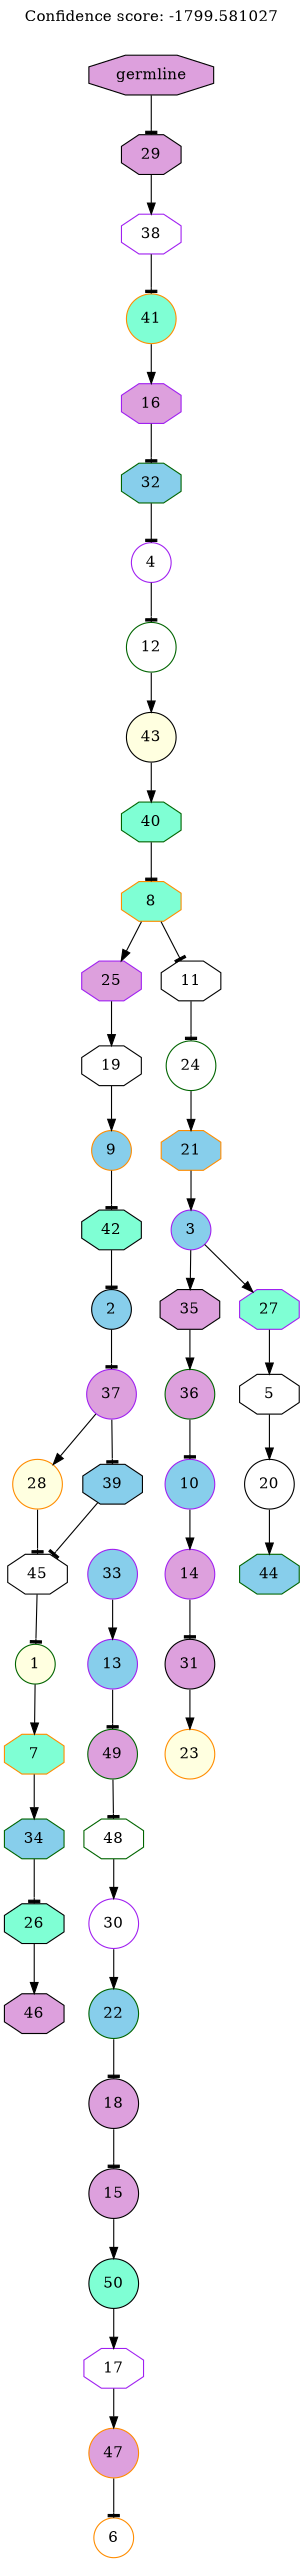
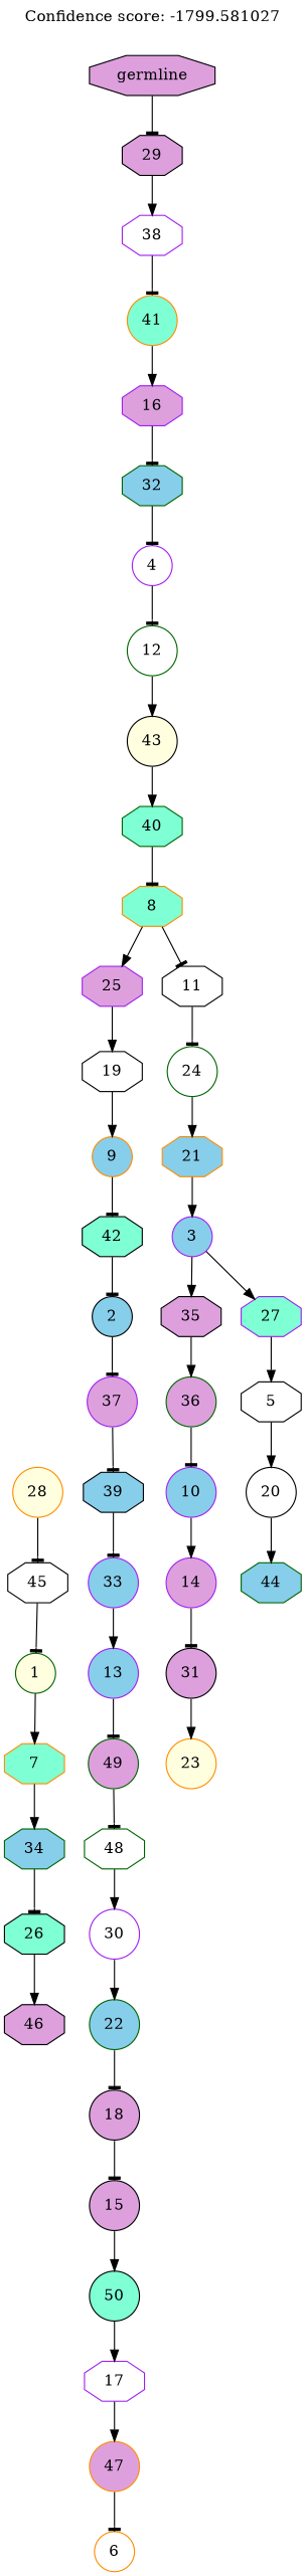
  digraph {
    label="Confidence score: -1799.581027"
    labelloc=t
    node [color=black fillcolor=plum shape=circle style=filled]
    edge [arrowhead=normal]
    n1 [fillcolor=aquamarine label=26 shape=octagon]
    n2 [label=46 shape=octagon]
    n3 [color=darkgreen fillcolor=skyblue label=34 shape=octagon]
    n4 [color=darkorange fillcolor=aquamarine label=7 shape=octagon]
    n5 [color=darkgreen fillcolor=lightyellow label=1]
    n6 [fillcolor=white label=45 shape=octagon]
    n7 [color=darkorange fillcolor=lightyellow label=28]
    n8 [color=darkorange label=47]
    n9 [color=darkorange fillcolor=white label=6]
    n10 [color=purple fillcolor=white label=17 shape=octagon]
    n11 [fillcolor=aquamarine label=50]
    n12 [label=15]
    n13 [label=18]
    n14 [color=darkgreen fillcolor=skyblue label=22]
    n15 [color=purple fillcolor=white label=30]
    n16 [color=darkgreen fillcolor=white label=48 shape=octagon]
    n17 [color=darkgreen label=49]
    n18 [color=purple fillcolor=skyblue label=13]
    n19 [color=purple fillcolor=skyblue label=33]
    n20 [fillcolor=skyblue label=39 shape=octagon]
    n21 [color=purple label=37]
    n22 [fillcolor=skyblue label=2]
    n23 [fillcolor=aquamarine label=42 shape=octagon]
    n24 [color=darkorange fillcolor=skyblue label=9]
    n25 [fillcolor=white label=19 shape=octagon]
    n26 [color=purple label=25 shape=octagon]
    n27 [label=31]
    n28 [color=darkorange fillcolor=lightyellow label=23]
    n29 [color=purple label=14]
    n30 [color=purple fillcolor=skyblue label=10]
    n31 [color=darkgreen label=36]
    n32 [label=35 shape=octagon]
    n33 [fillcolor=white label=20]
    n34 [color=darkgreen fillcolor=skyblue label=44 shape=octagon]
    n35 [fillcolor=white label=5 shape=octagon]
    n36 [color=purple fillcolor=aquamarine label=27 shape=octagon]
    n37 [color=purple fillcolor=skyblue label=3]
    n38 [color=darkorange fillcolor=skyblue label=21 shape=octagon]
    n39 [color=darkgreen fillcolor=white label=24]
    n40 [fillcolor=white label=11 shape=octagon]
    n41 [color=darkorange fillcolor=aquamarine label=8 shape=octagon]
    n42 [color=darkgreen fillcolor=aquamarine label=40 shape=octagon]
    n43 [fillcolor=lightyellow label=43]
    n44 [color=darkgreen fillcolor=white label=12]
    n45 [color=purple fillcolor=white label=4]
    n46 [color=darkgreen fillcolor=skyblue label=32 shape=octagon]
    n47 [color=purple label=16 shape=octagon]
    n48 [color=darkorange fillcolor=aquamarine label=41]
    n49 [color=purple fillcolor=white label=38 shape=octagon]
    n50 [label=29 shape=octagon]
    n51 [label=germline shape=octagon]
    n1 -> n2
    n3 -> n1 [arrowhead=tee]
    n4 -> n3
    n5 -> n4
    n6 -> n5 [arrowhead=tee]
    n7 -> n6 [arrowhead=tee]
    n8 -> n9 [arrowhead=tee]
    n10 -> n8
    n11 -> n10
    n12 -> n11
    n13 -> n12 [arrowhead=tee]
    n14 -> n13 [arrowhead=tee]
    n15 -> n14
    n16 -> n15
    n17 -> n16 [arrowhead=tee]
    n18 -> n17 [arrowhead=tee]
    n19 -> n18
-   n20 -> n6 [arrowhead=tee]
-   n21 -> n7
+   n20 -> n19 [arrowhead=tee]
    n21 -> n20 [arrowhead=tee]
    n22 -> n21 [arrowhead=tee]
    n23 -> n22 [arrowhead=tee]
    n24 -> n23 [arrowhead=tee]
    n25 -> n24
    n26 -> n25
    n27 -> n28
    n29 -> n27 [arrowhead=tee]
    n30 -> n29
    n31 -> n30 [arrowhead=tee]
    n32 -> n31
    n33 -> n34
    n35 -> n33
    n36 -> n35
    n37 -> n32
    n37 -> n36
    n38 -> n37
    n39 -> n38
    n40 -> n39 [arrowhead=tee]
    n41 -> n26
    n41 -> n40 [arrowhead=tee]
    n42 -> n41 [arrowhead=tee]
    n43 -> n42
    n44 -> n43
    n45 -> n44 [arrowhead=tee]
    n46 -> n45 [arrowhead=tee]
    n47 -> n46 [arrowhead=tee]
    n48 -> n47
    n49 -> n48 [arrowhead=tee]
    n50 -> n49
    n51 -> n50 [arrowhead=tee]
  }
